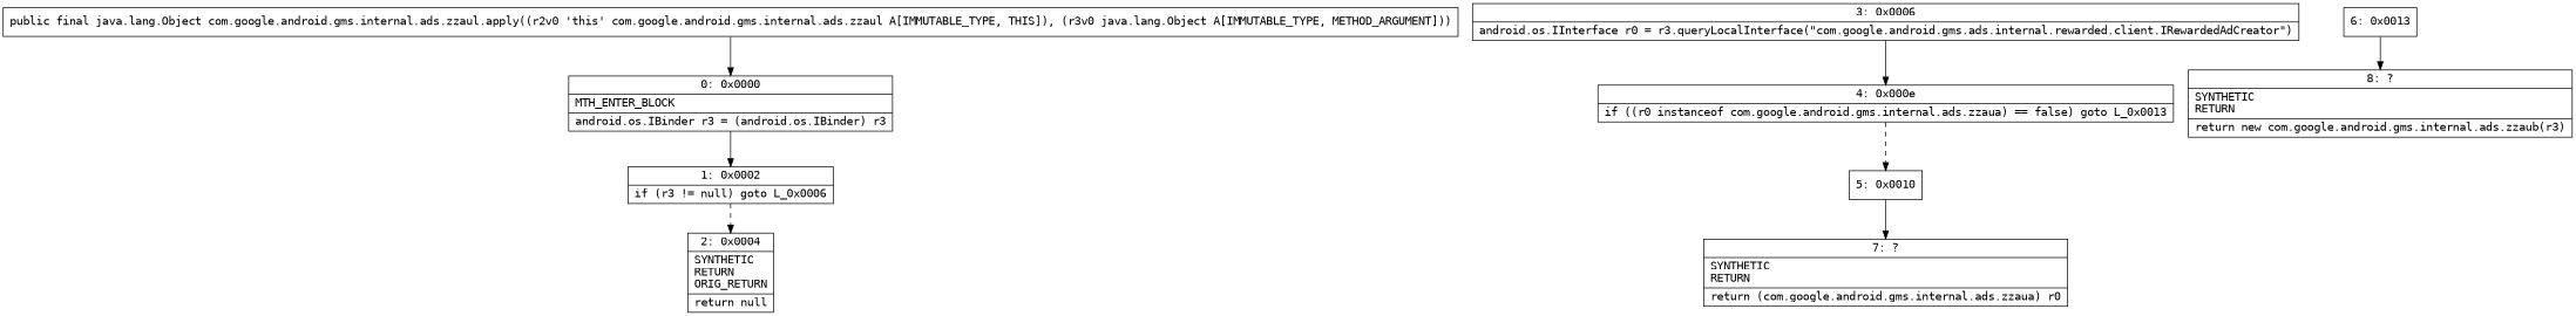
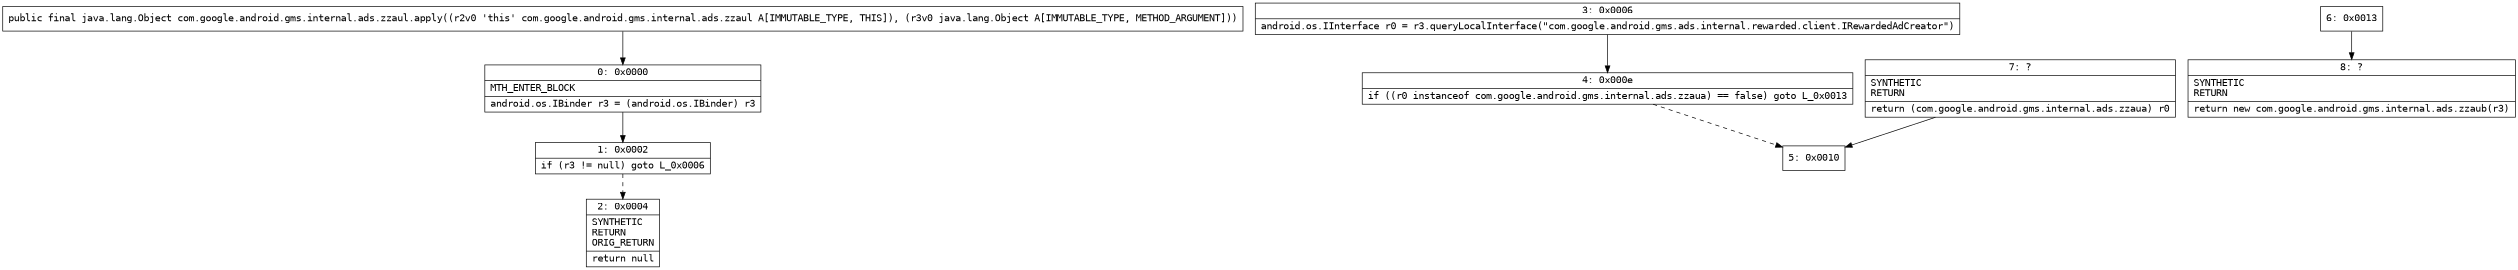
  digraph {
    fontname="DejaVu Sans Mono"
    node [fontname="DejaVu Sans Mono" shape=record]
    edge [fontname="DejaVu Sans Mono"]
    n1 [label="{0\:\ 0x0000|MTH_ENTER_BLOCK\l|android.os.IBinder r3 = (android.os.IBinder) r3\l}"]
    n2 [label="{1\:\ 0x0002|if (r3 != null) goto L_0x0006\l}"]
    n3 [label="{2\:\ 0x0004|SYNTHETIC\lRETURN\lORIG_RETURN\l|return null\l}"]
    n4 [label="{3\:\ 0x0006|android.os.IInterface r0 = r3.queryLocalInterface(\"com.google.android.gms.ads.internal.rewarded.client.IRewardedAdCreator\")\l}"]
    n5 [label="{4\:\ 0x000e|if ((r0 instanceof com.google.android.gms.internal.ads.zzaua) == false) goto L_0x0013\l}"]
    n6 [label="{5\:\ 0x0010}"]
    n7 [label="{7\:\ ?|SYNTHETIC\lRETURN\l|return (com.google.android.gms.internal.ads.zzaua) r0\l}"]
    n8 [label="{6\:\ 0x0013}"]
    n9 [label="{8\:\ ?|SYNTHETIC\lRETURN\l|return new com.google.android.gms.internal.ads.zzaub(r3)\l}"]
    n10 [label="{public final java.lang.Object com.google.android.gms.internal.ads.zzaul.apply((r2v0 'this' com.google.android.gms.internal.ads.zzaul A[IMMUTABLE_TYPE, THIS]), (r3v0 java.lang.Object A[IMMUTABLE_TYPE, METHOD_ARGUMENT])) }"]
    n1 -> n2
    n2 -> n3 [style=dashed]
    n4 -> n5
    n5 -> n6 [style=dashed]
-   n6 -> n7
+   n7 -> n6
    n8 -> n9
    n10 -> n1
  }
